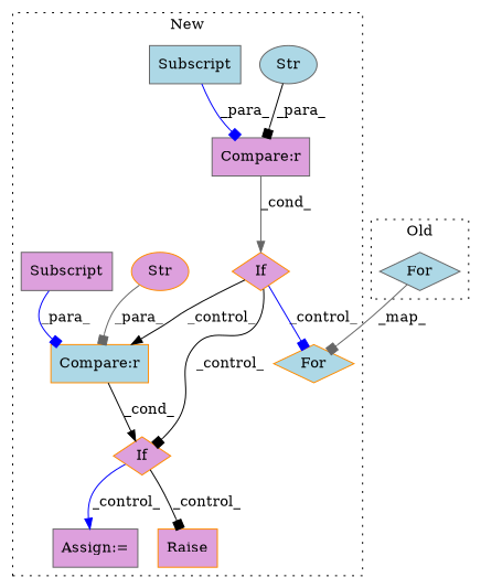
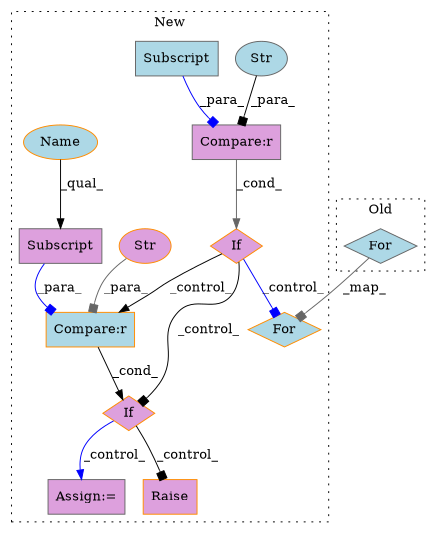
  digraph {
    node [a=107 l="37,0" s=1256 shape=box style=filled fillcolor=plum color=darkorange]
    edge [color=black arrowhead=box]
    n1 [l="4,18" label=For s="2075,2112" shape=diamond fillcolor=lightblue]
    n2 [a=96 l="3,14" label=If s="1253,1307" shape=diamond]
    n3 [a=40 l=51 label="Compare:r" color=gray40]
    n4 [a=68 l=3 label="Assign:=" s=2487 color=gray40]
    n5 [a=66 l=10 label=Str shape=ellipse fillcolor=lightblue color=gray40]
    n6 [a=96 l="0,14" label=If s="2407,2460" shape=diamond]
    n7 [a=40 l=53 label="Compare:r" s=2407 fillcolor=lightblue]
    n8 [a=66 l=12 label=Str s=2407 shape=ellipse]
    n9 [a=91 l=6 label=Raise s=3550]
    n10 [a=63 label=Subscript s="2423,0" color=gray40]
+   n11 [a=87 l=18 label=Name s=2423 shape=ellipse fillcolor=lightblue]
    n12 [a=63 label=Subscript s="1270,0" fillcolor=lightblue color=gray40]
    n13 [l="4,14" label=For s="1912,1949" shape=diamond fillcolor=lightblue color=gray40]
    subgraph cluster_1 {
      label=New
      style=dotted
      n1
      n2
      n3
      n4
      n5
      n6
      n7
      n8
      n9
      n10
+     n11
      n12
    }
    subgraph cluster_2 {
      label=Old
      style=dotted
      n13
    }
    n2 -> n1 [label=_control_ color=blue]
    n2 -> n6 [label=_control_]
    n2 -> n7 [label=_control_ arrowhead=normal]
    n3 -> n2 [label=_cond_ color=gray40 arrowhead=normal]
    n5 -> n3 [label=_para_]
    n6 -> n4 [label=_control_ color=blue arrowhead=normal]
    n6 -> n9 [label=_control_]
    n7 -> n6 [label=_cond_ arrowhead=normal]
    n8 -> n7 [label=_para_ color=gray40]
    n10 -> n7 [label=_para_ color=blue]
+   n11 -> n10 [label=_qual_ arrowhead=normal]
    n12 -> n3 [label=_para_ color=blue]
    n13 -> n1 [label=_map_ color=gray40]
  }
